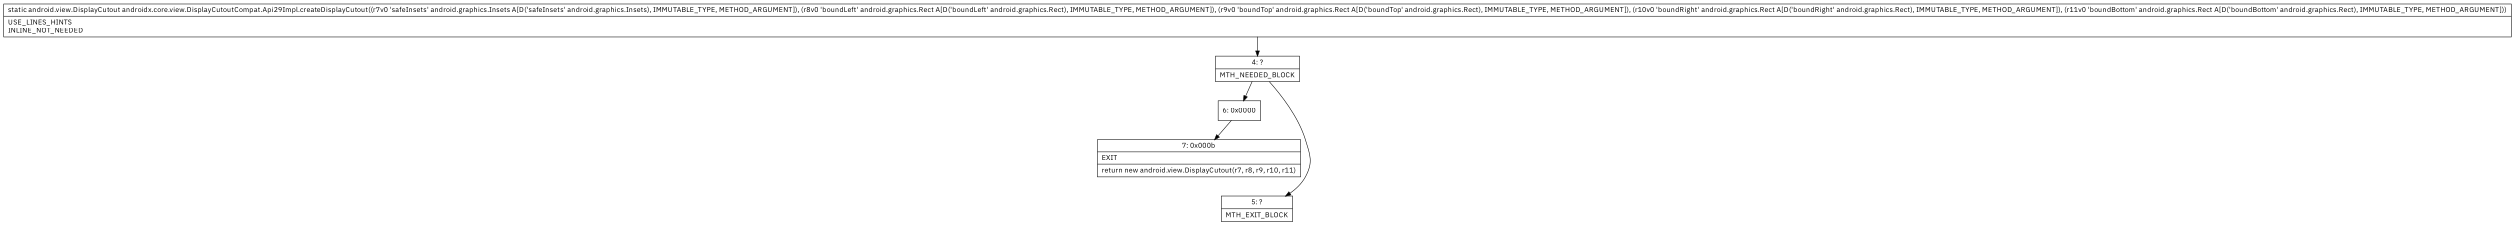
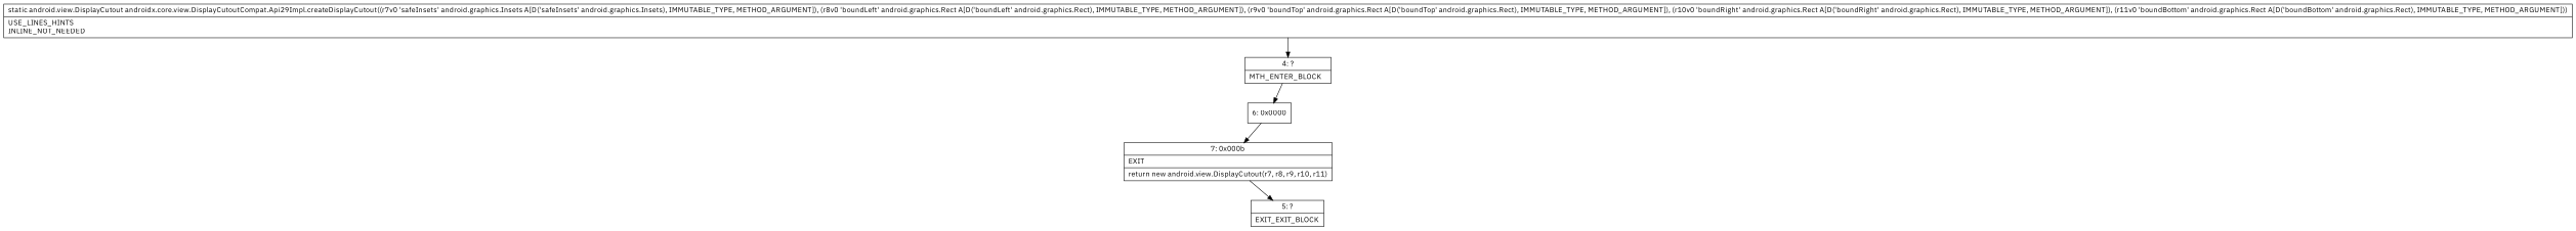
  digraph {
    fontname="IBM Plex Sans"
    node [fontname="IBM Plex Sans" shape=record]
    edge [fontname="IBM Plex Sans"]
-   n1 [label="{4\:\ ?|MTH_NEEDED_BLOCK\l}"]
+   n1 [label="{4\:\ ?|MTH_ENTER_BLOCK\l}"]
    n2 [label="{6\:\ 0x0000}"]
    n3 [label="{7\:\ 0x000b|EXIT\l|return new android.view.DisplayCutout(r7, r8, r9, r10, r11)\l}"]
-   n4 [label="{5\:\ ?|MTH_EXIT_BLOCK\l}"]
+   n4 [label="{5\:\ ?|EXIT_EXIT_BLOCK\l}"]
    n5 [label="{static android.view.DisplayCutout androidx.core.view.DisplayCutoutCompat.Api29Impl.createDisplayCutout((r7v0 'safeInsets' android.graphics.Insets A[D('safeInsets' android.graphics.Insets), IMMUTABLE_TYPE, METHOD_ARGUMENT]), (r8v0 'boundLeft' android.graphics.Rect A[D('boundLeft' android.graphics.Rect), IMMUTABLE_TYPE, METHOD_ARGUMENT]), (r9v0 'boundTop' android.graphics.Rect A[D('boundTop' android.graphics.Rect), IMMUTABLE_TYPE, METHOD_ARGUMENT]), (r10v0 'boundRight' android.graphics.Rect A[D('boundRight' android.graphics.Rect), IMMUTABLE_TYPE, METHOD_ARGUMENT]), (r11v0 'boundBottom' android.graphics.Rect A[D('boundBottom' android.graphics.Rect), IMMUTABLE_TYPE, METHOD_ARGUMENT]))  | USE_LINES_HINTS\lINLINE_NOT_NEEDED\l}"]
    n1 -> n2
    n2 -> n3
-   n1 -> n4
+   n3 -> n4
    n5 -> n1
  }
